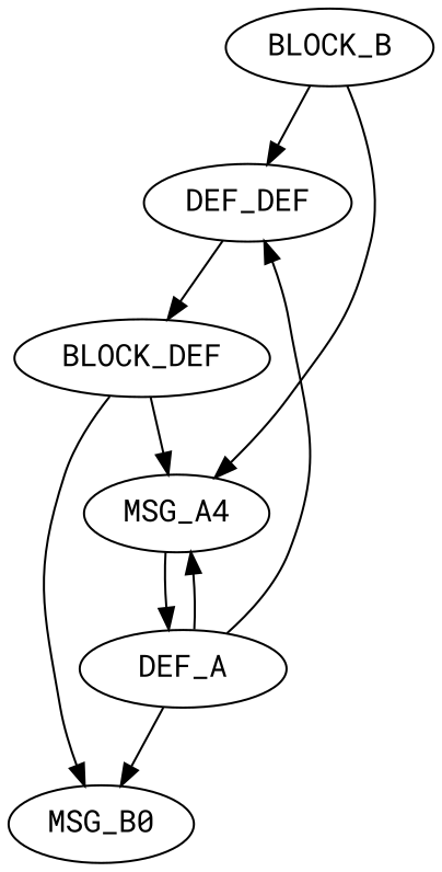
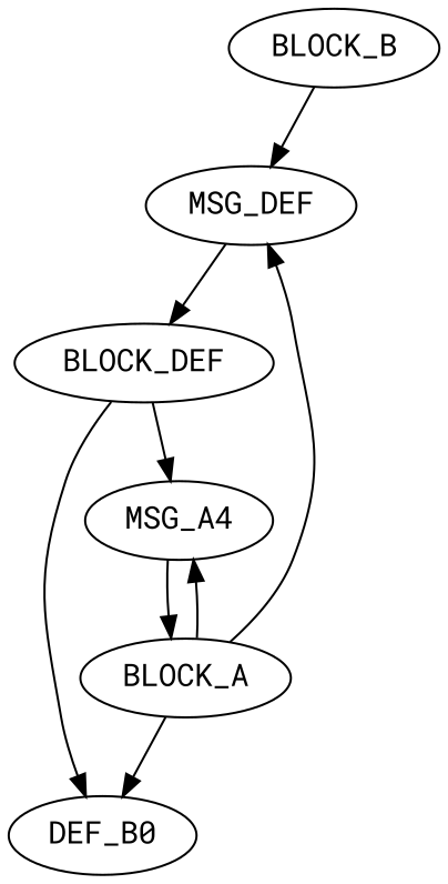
  digraph {
    fontname="Roboto Mono"
    node [cpu=0 fontname="Roboto Mono" pattern=DEF type=tmsg]
    edge [fontname="Roboto Mono" type=altdst]
-   MSG_DEF [evtno=0 fid=1 gid=4048 par=0 patentry=true toffs=0 label=DEF_DEF]
+   MSG_DEF [evtno=0 fid=1 gid=4048 par=0 patentry=true toffs=0]
    BLOCK_DEF [patexit=true qlo=1 tperiod=20000000 type=block]
    n3 [evtno=1 fid=1 gid=4048 label=MSG_A4 par=0 patentry=true pattern=A toffs=0]
-   MSG_B0 [evtno=2 fid=1 gid=4048 par=0 patentry=true pattern=B toffs=0]
-   BLOCK_A [patexit=true pattern=A qlo=1 tperiod=100000000 type=block label=DEF_A]
+   MSG_B0 [evtno=2 fid=1 gid=4048 par=0 patentry=true pattern=B toffs=0 label=DEF_B0]
+   BLOCK_A [patexit=true pattern=A qlo=1 tperiod=100000000 type=block]
    BLOCK_B [patexit=true pattern=B qlo=1 tperiod=100000000 type=block]
    MSG_DEF -> BLOCK_DEF [type=defdst]
    BLOCK_DEF -> n3
    BLOCK_DEF -> MSG_B0
    n3 -> BLOCK_A [type=defdst]
    BLOCK_A -> MSG_DEF [type=defdst]
    BLOCK_A -> n3
    BLOCK_A -> MSG_B0
    BLOCK_B -> MSG_DEF [type=defdst]
-   BLOCK_B -> n3
  }
